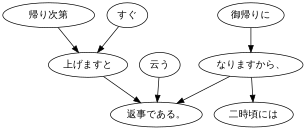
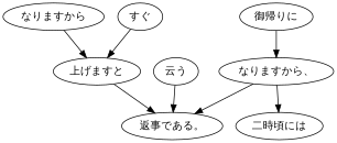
  digraph {
    fontname="Noto Serif"
    node [fontname="Noto Serif"]
    edge [fontname="Noto Serif"]
    n1 [label="二時頃には"]
    n2 [label="なりますから、"]
    n3 [label="返事である。"]
    n4 [label="御帰りに"]
-   n5 [label="帰り次第"]
+   n5 [label="なりますから"]
    n6 [label="上げますと"]
    n7 [label="すぐ"]
    n8 [label="云う"]
    n2 -> n1
    n2 -> n3
    n4 -> n2
    n5 -> n6
    n6 -> n3
    n7 -> n6
    n8 -> n3
  }
